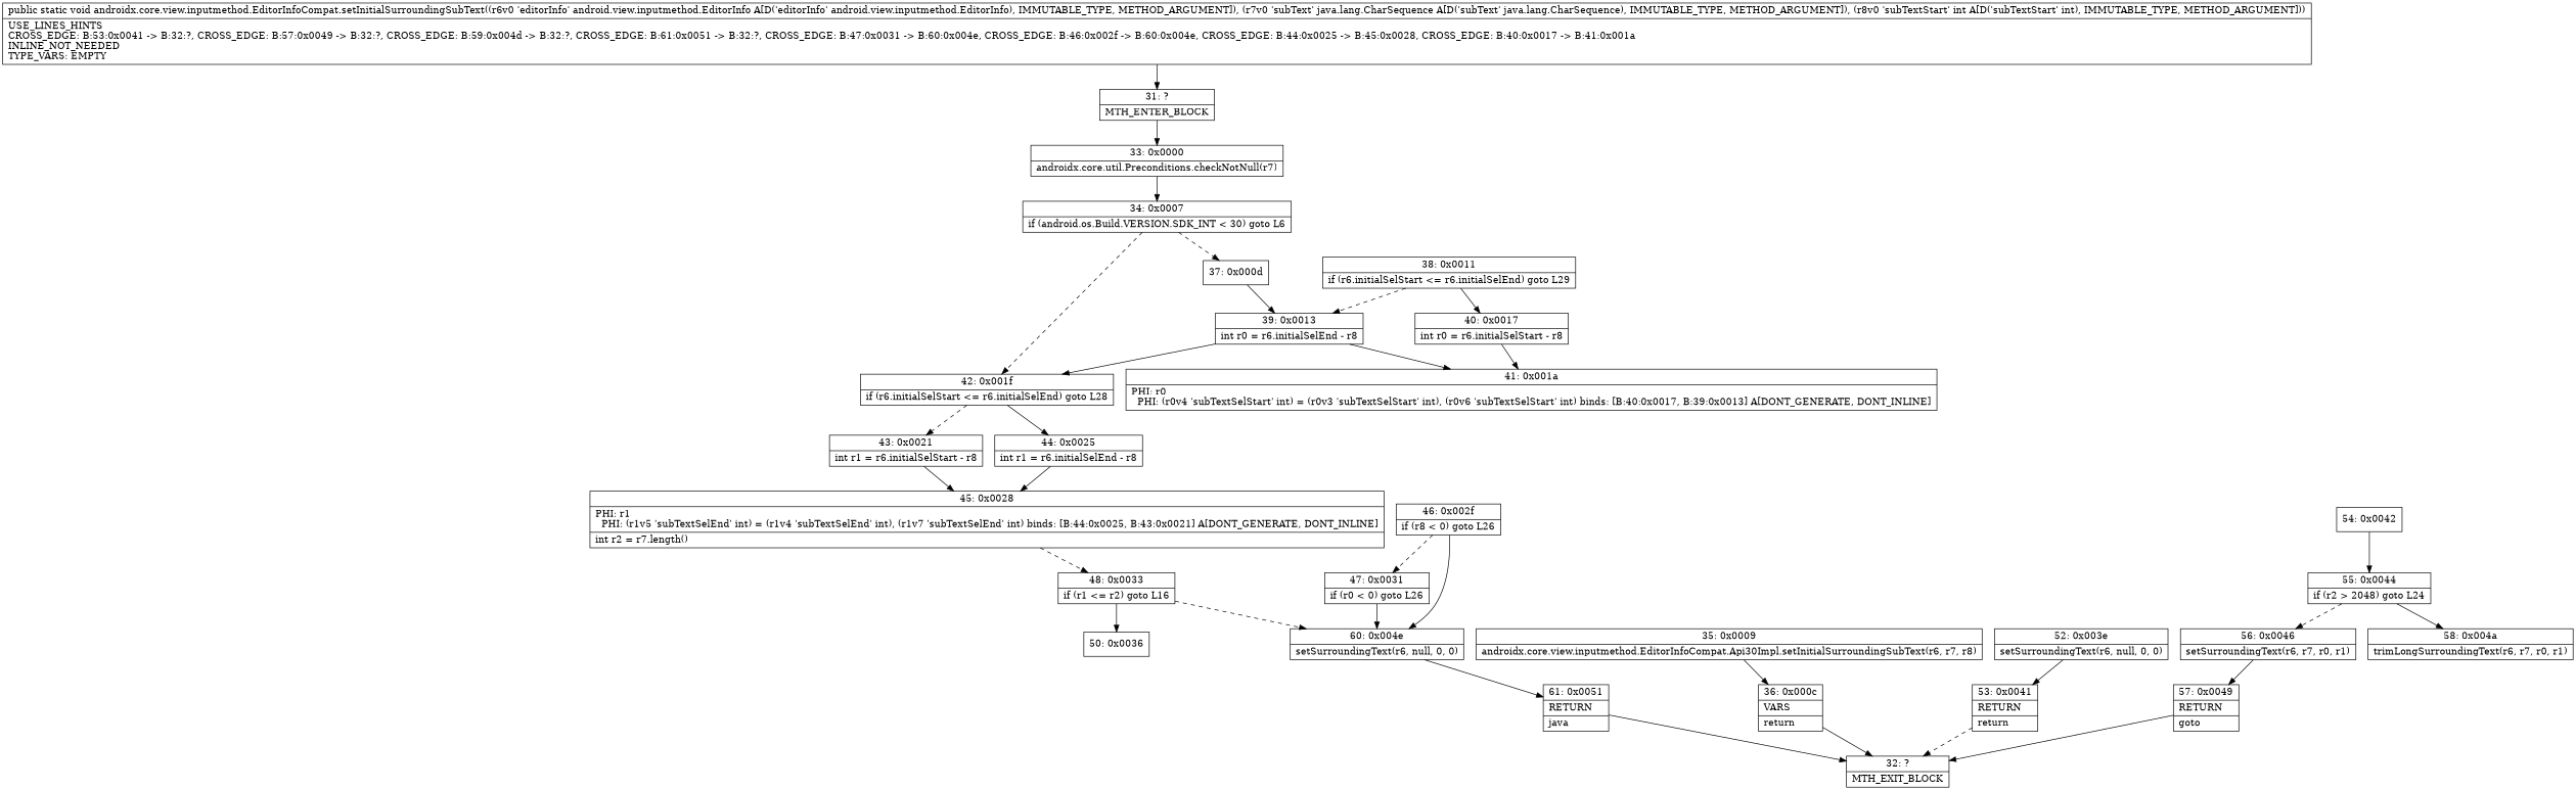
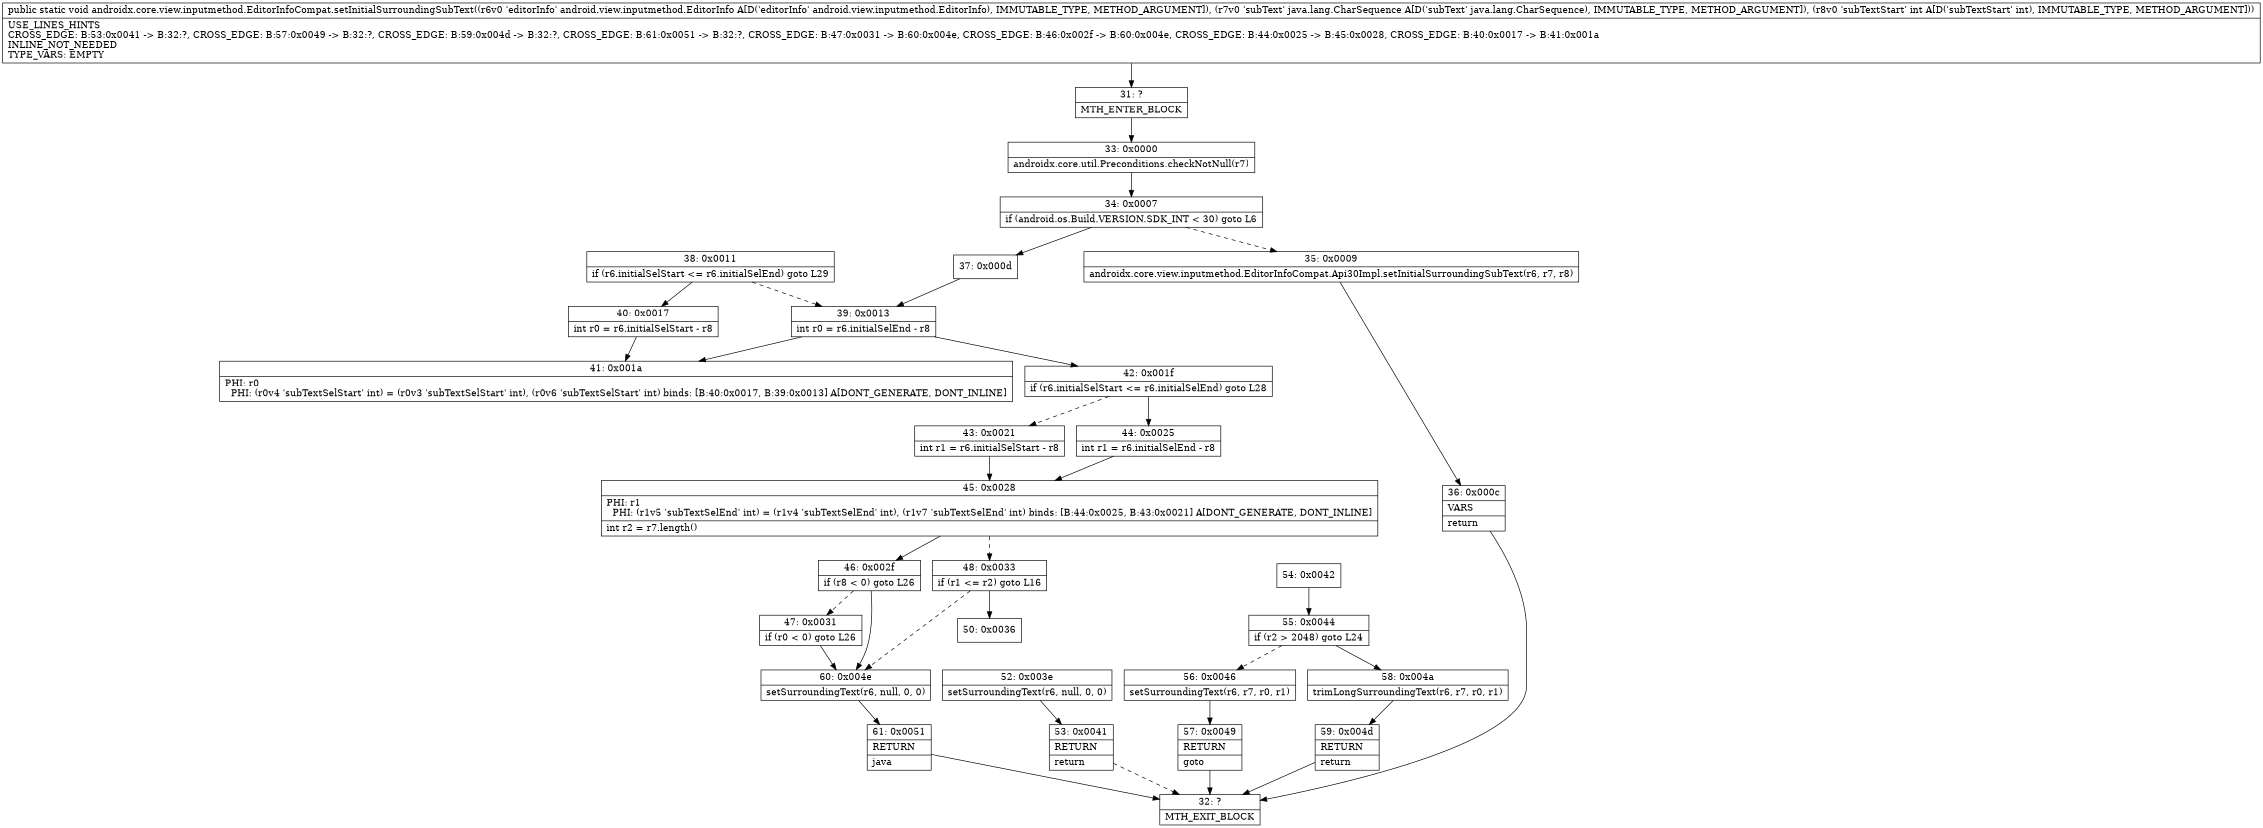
  digraph {
    node [shape=record]
    n1 [label="{31\:\ ?|MTH_ENTER_BLOCK\l}"]
    n2 [label="{33\:\ 0x0000|androidx.core.util.Preconditions.checkNotNull(r7)\l}"]
    n3 [label="{34\:\ 0x0007|if (android.os.Build.VERSION.SDK_INT \< 30) goto L6\l}"]
    n4 [label="{35\:\ 0x0009|androidx.core.view.inputmethod.EditorInfoCompat.Api30Impl.setInitialSurroundingSubText(r6, r7, r8)\l}"]
    n5 [label="{37\:\ 0x000d}"]
    n6 [label="{36\:\ 0x000c|VARS\l|return\l}"]
    n7 [label="{39\:\ 0x0013|int r0 = r6.initialSelEnd \- r8\l}"]
    n8 [label="{32\:\ ?|MTH_EXIT_BLOCK\l}"]
    n9 [label="{38\:\ 0x0011|if (r6.initialSelStart \<= r6.initialSelEnd) goto L29\l}"]
    n10 [label="{40\:\ 0x0017|int r0 = r6.initialSelStart \- r8\l}"]
    n11 [label="{41\:\ 0x001a|PHI: r0 \l  PHI: (r0v4 'subTextSelStart' int) = (r0v3 'subTextSelStart' int), (r0v6 'subTextSelStart' int) binds: [B:40:0x0017, B:39:0x0013] A[DONT_GENERATE, DONT_INLINE]\l}"]
    n12 [label="{42\:\ 0x001f|if (r6.initialSelStart \<= r6.initialSelEnd) goto L28\l}"]
    n13 [label="{43\:\ 0x0021|int r1 = r6.initialSelStart \- r8\l}"]
    n14 [label="{44\:\ 0x0025|int r1 = r6.initialSelEnd \- r8\l}"]
    n15 [label="{45\:\ 0x0028|PHI: r1 \l  PHI: (r1v5 'subTextSelEnd' int) = (r1v4 'subTextSelEnd' int), (r1v7 'subTextSelEnd' int) binds: [B:44:0x0025, B:43:0x0021] A[DONT_GENERATE, DONT_INLINE]\l|int r2 = r7.length()\l}"]
    n16 [label="{46\:\ 0x002f|if (r8 \< 0) goto L26\l}"]
    n17 [label="{48\:\ 0x0033|if (r1 \<= r2) goto L16\l}"]
    n18 [label="{47\:\ 0x0031|if (r0 \< 0) goto L26\l}"]
    n19 [label="{60\:\ 0x004e|setSurroundingText(r6, null, 0, 0)\l}"]
    n20 [label="{61\:\ 0x0051|RETURN\l|java\l}"]
    n21 [label="{50\:\ 0x0036}"]
    n22 [label="{52\:\ 0x003e|setSurroundingText(r6, null, 0, 0)\l}"]
    n23 [label="{53\:\ 0x0041|RETURN\l|return\l}"]
    n24 [label="{54\:\ 0x0042}"]
    n25 [label="{55\:\ 0x0044|if (r2 \> 2048) goto L24\l}"]
    n26 [label="{56\:\ 0x0046|setSurroundingText(r6, r7, r0, r1)\l}"]
    n27 [label="{58\:\ 0x004a|trimLongSurroundingText(r6, r7, r0, r1)\l}"]
    n28 [label="{57\:\ 0x0049|RETURN\l|goto\l}"]
+   n29 [label="{59\:\ 0x004d|RETURN\l|return\l}"]
    n30 [label="{public static void androidx.core.view.inputmethod.EditorInfoCompat.setInitialSurroundingSubText((r6v0 'editorInfo' android.view.inputmethod.EditorInfo A[D('editorInfo' android.view.inputmethod.EditorInfo), IMMUTABLE_TYPE, METHOD_ARGUMENT]), (r7v0 'subText' java.lang.CharSequence A[D('subText' java.lang.CharSequence), IMMUTABLE_TYPE, METHOD_ARGUMENT]), (r8v0 'subTextStart' int A[D('subTextStart' int), IMMUTABLE_TYPE, METHOD_ARGUMENT]))  | USE_LINES_HINTS\lCROSS_EDGE: B:53:0x0041 \-\> B:32:?, CROSS_EDGE: B:57:0x0049 \-\> B:32:?, CROSS_EDGE: B:59:0x004d \-\> B:32:?, CROSS_EDGE: B:61:0x0051 \-\> B:32:?, CROSS_EDGE: B:47:0x0031 \-\> B:60:0x004e, CROSS_EDGE: B:46:0x002f \-\> B:60:0x004e, CROSS_EDGE: B:44:0x0025 \-\> B:45:0x0028, CROSS_EDGE: B:40:0x0017 \-\> B:41:0x001a\lINLINE_NOT_NEEDED\lTYPE_VARS: EMPTY\l}"]
    n1 -> n2
    n2 -> n3
-   n3 -> n12 [style=dashed]
-   n3 -> n5 [style=dashed]
+   n3 -> n4 [style=dashed]
+   n3 -> n5
    n4 -> n6
    n5 -> n7
    n6 -> n8
    n7 -> n11
    n7 -> n12
    n9 -> n7 [style=dashed]
    n9 -> n10
    n10 -> n11
    n12 -> n13 [style=dashed]
    n12 -> n14
    n13 -> n15
    n14 -> n15
+   n15 -> n16
    n15 -> n17 [style=dashed]
    n16 -> n18 [style=dashed]
    n16 -> n19
    n17 -> n19 [style=dashed]
    n17 -> n21
    n18 -> n19
    n19 -> n20
    n20 -> n8
    n22 -> n23
    n23 -> n8 [style=dashed]
    n24 -> n25
    n25 -> n26 [style=dashed]
    n25 -> n27
    n26 -> n28
+   n27 -> n29
    n28 -> n8
+   n29 -> n8
    n30 -> n1
  }
